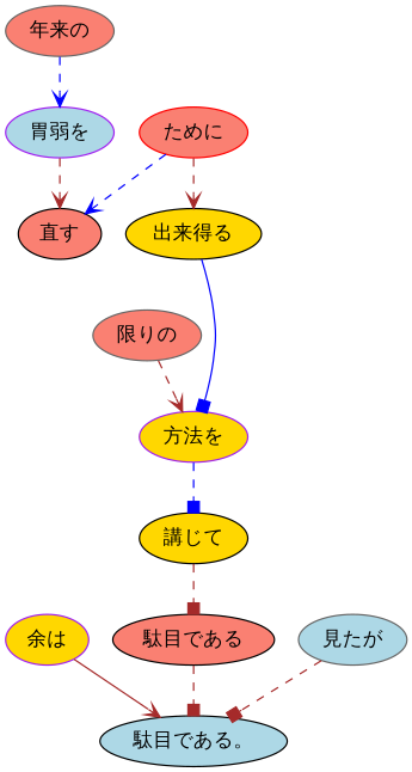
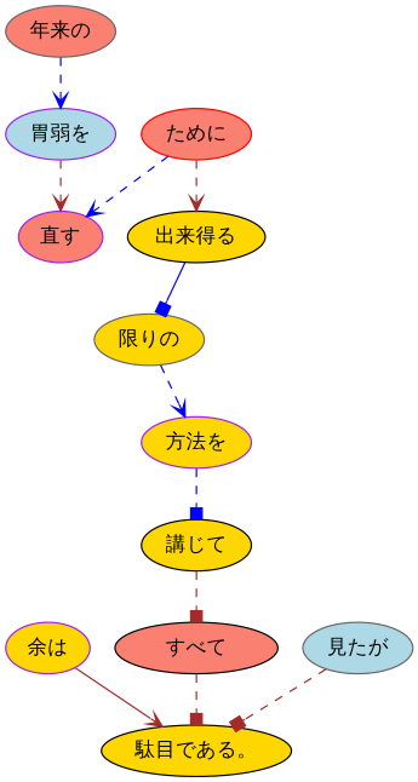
  digraph {
    fontname="IBM Plex Mono"
    node [color=purple fillcolor=salmon fontname="IBM Plex Mono" style=filled]
    edge [arrowhead=vee color=brown fontname="IBM Plex Mono" style=dashed]
    n1 [fillcolor=gold label="余は"]
-   n2 [color=black fillcolor=lightblue label="駄目である。"]
+   n2 [color=black fillcolor=gold label="駄目である。"]
    n3 [color=gray40 label="年来の"]
    n4 [fillcolor=lightblue label="胃弱を"]
-   n5 [color=black label="直す"]
+   n5 [label="直す"]
    n6 [color=red label="ために"]
    n7 [color=black fillcolor=gold label="出来得る"]
-   n8 [color=gray40 label="限りの"]
+   n8 [color=gray40 fillcolor=gold label="限りの"]
    n9 [fillcolor=gold label="方法を"]
    n10 [color=black fillcolor=gold label="講じて"]
-   n11 [color=black label="駄目である"]
+   n11 [color=black label="すべて"]
    n12 [color=gray40 fillcolor=lightblue label="見たが"]
    n1 -> n2 [style=solid]
    n3 -> n4 [color=blue]
    n4 -> n5
    n6 -> n5 [color=blue]
    n6 -> n7
-   n7 -> n9 [arrowhead=box color=blue style=solid]
-   n8 -> n9
+   n7 -> n8 [arrowhead=box color=blue style=solid]
+   n8 -> n9 [color=blue]
    n9 -> n10 [arrowhead=box color=blue]
    n10 -> n11 [arrowhead=box]
    n11 -> n2 [arrowhead=box]
    n12 -> n2 [arrowhead=box]
  }
